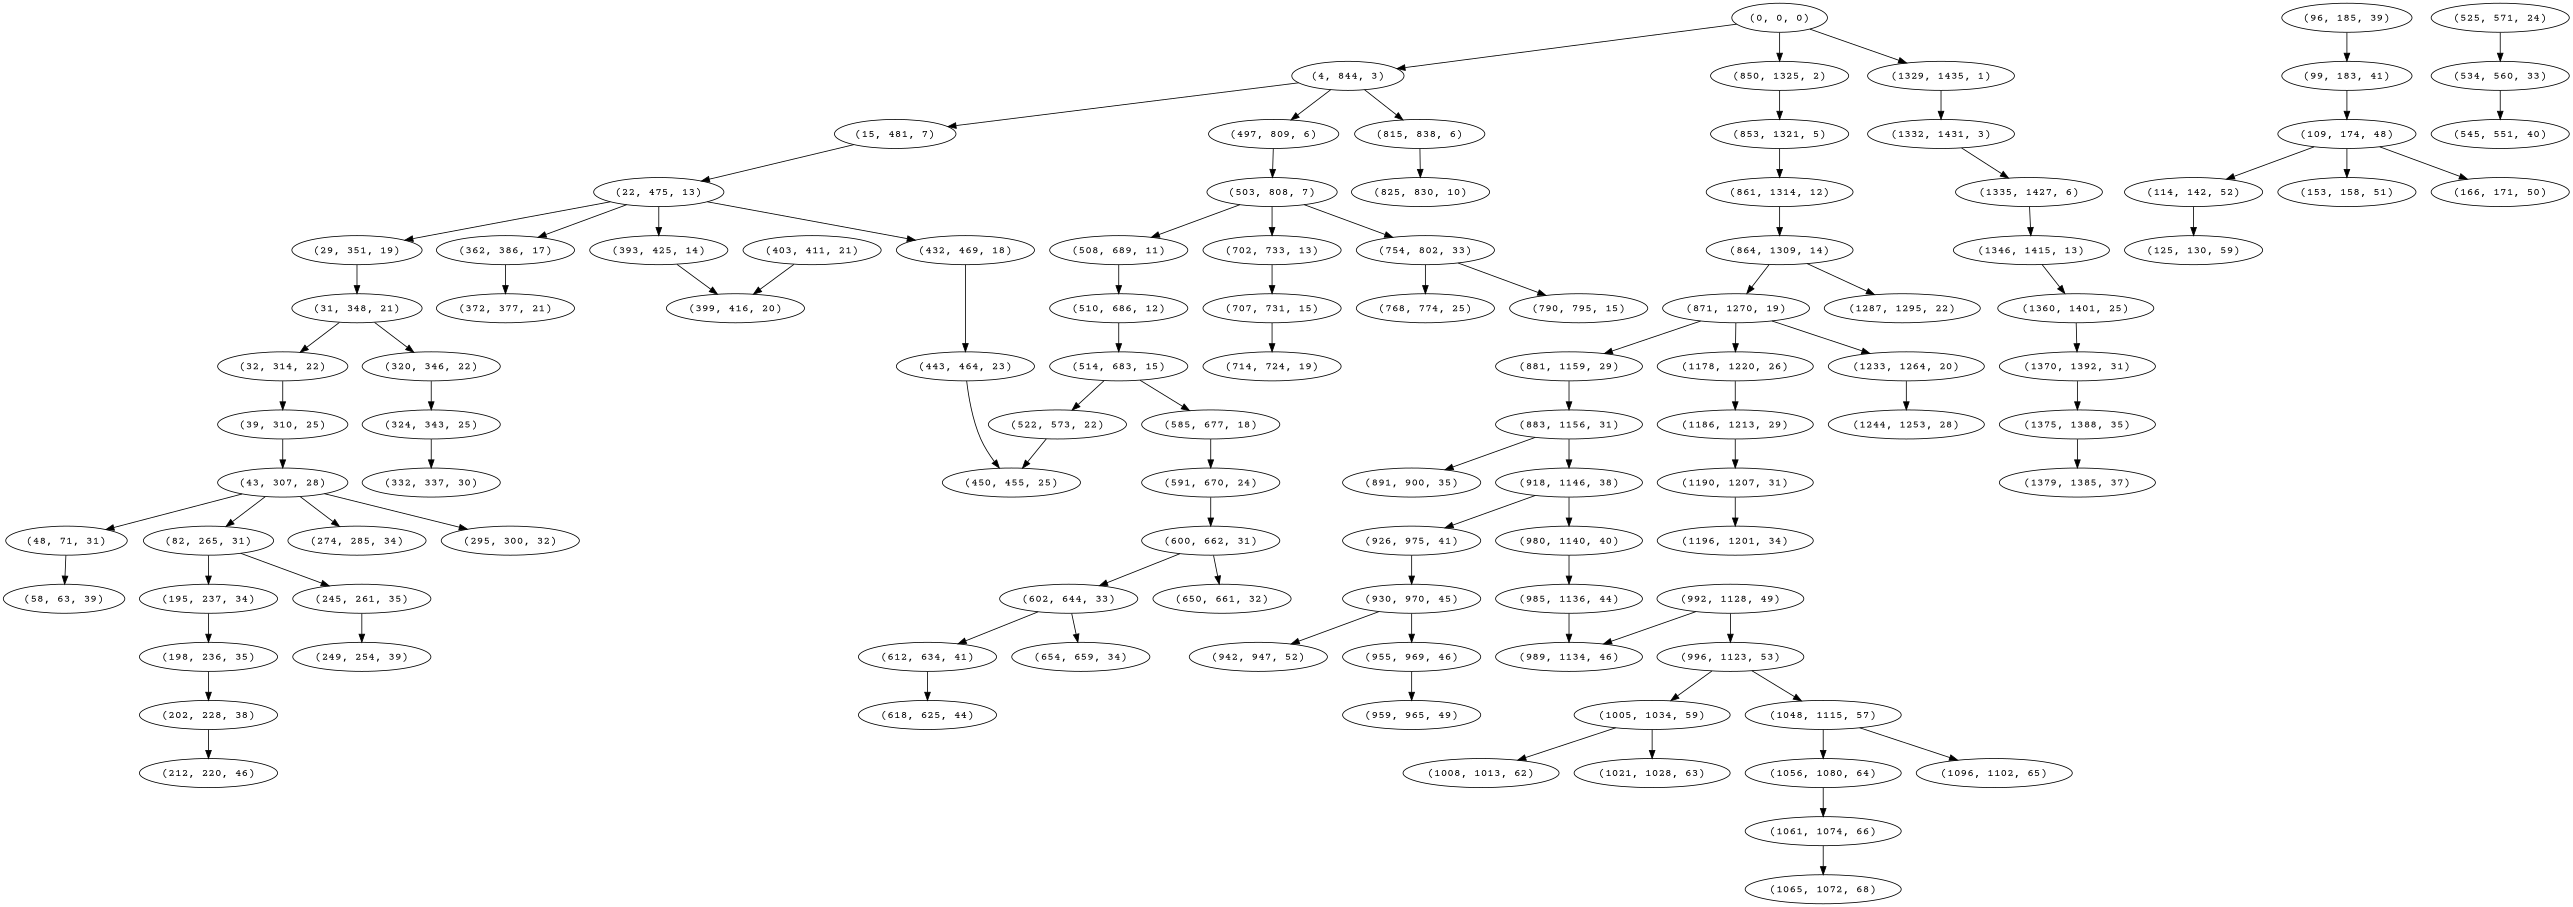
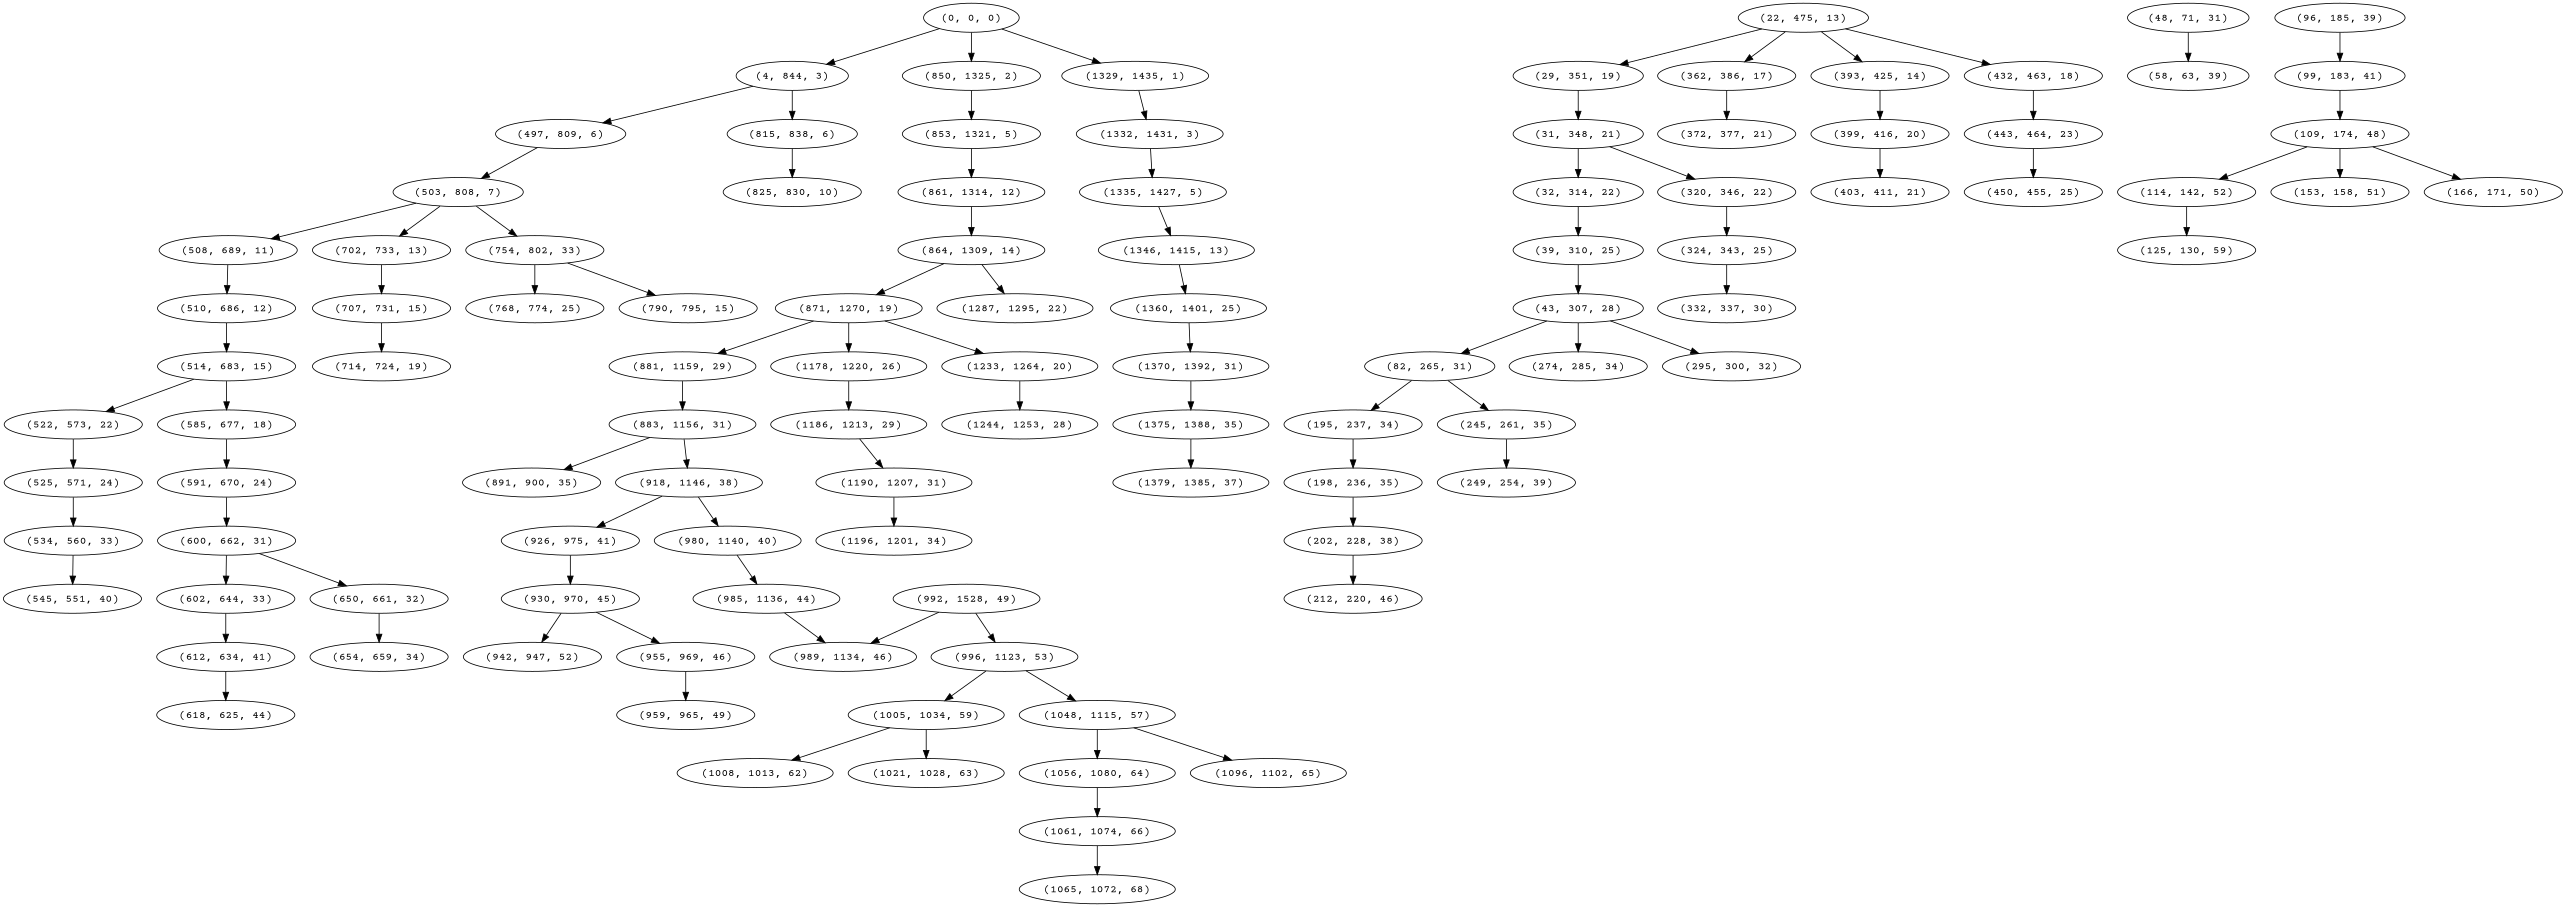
  digraph {
    fontname="Courier Prime"
    node [fontname="Courier Prime"]
    edge [fontname="Courier Prime"]
    "(0, 0, 0)"
    "(4, 844, 3)"
    "(850, 1325, 2)"
    "(1329, 1435, 1)"
-   "(15, 481, 7)"
    "(497, 809, 6)"
    "(815, 838, 6)"
    "(853, 1321, 5)"
    "(1332, 1431, 3)"
    "(22, 475, 13)"
    "(503, 808, 7)"
    "(825, 830, 10)"
    "(29, 351, 19)"
    "(362, 386, 17)"
    "(393, 425, 14)"
-   "(432, 469, 18)"
+   "(432, 469, 18)" [label="(432, 463, 18)"]
    "(31, 348, 21)"
    "(372, 377, 21)"
    "(399, 416, 20)"
    "(443, 464, 23)"
    "(32, 314, 22)"
    "(320, 346, 22)"
    "(39, 310, 25)"
    "(324, 343, 25)"
    "(43, 307, 28)"
    "(48, 71, 31)"
    "(82, 265, 31)"
    "(274, 285, 34)"
    "(295, 300, 32)"
    "(58, 63, 39)"
    "(195, 237, 34)"
    "(245, 261, 35)"
    "(96, 185, 39)"
    "(99, 183, 41)"
    "(198, 236, 35)"
    "(249, 254, 39)"
    "(109, 174, 48)"
    "(114, 142, 52)"
    "(153, 158, 51)"
    "(166, 171, 50)"
    "(125, 130, 59)"
    "(202, 228, 38)"
    "(212, 220, 46)"
    "(332, 337, 30)"
    "(403, 411, 21)"
    "(450, 455, 25)"
    "(508, 689, 11)"
    "(702, 733, 13)"
    n49 [label="(754, 802, 33)"]
    "(510, 686, 12)"
    "(707, 731, 15)"
    "(768, 774, 25)"
    "(790, 795, 15)"
    "(514, 683, 15)"
    "(522, 573, 22)"
    "(585, 677, 18)"
    "(525, 571, 24)"
    "(591, 670, 24)"
    "(534, 560, 33)"
    "(545, 551, 40)"
    "(600, 662, 31)"
    "(602, 644, 33)"
    "(650, 661, 32)"
    "(612, 634, 41)"
    "(654, 659, 34)"
    "(618, 625, 44)"
    "(714, 724, 19)"
    "(861, 1314, 12)"
    "(864, 1309, 14)"
    "(871, 1270, 19)"
    "(1287, 1295, 22)"
    "(881, 1159, 29)"
    "(1178, 1220, 26)"
    "(1233, 1264, 20)"
    "(883, 1156, 31)"
    "(1186, 1213, 29)"
    "(1244, 1253, 28)"
    "(891, 900, 35)"
    "(918, 1146, 38)"
    "(926, 975, 41)"
    "(980, 1140, 40)"
    "(930, 970, 45)"
    "(985, 1136, 44)"
    "(942, 947, 52)"
    "(955, 969, 46)"
    "(959, 965, 49)"
    "(989, 1134, 46)"
-   "(992, 1128, 49)"
+   "(992, 1128, 49)" [label="(992, 1528, 49)"]
    "(996, 1123, 53)"
    "(1005, 1034, 59)"
    "(1048, 1115, 57)"
    "(1008, 1013, 62)"
    "(1021, 1028, 63)"
    "(1056, 1080, 64)"
    "(1096, 1102, 65)"
    "(1061, 1074, 66)"
    "(1065, 1072, 68)"
    "(1190, 1207, 31)"
    "(1196, 1201, 34)"
-   "(1335, 1427, 5)" [label="(1335, 1427, 6)"]
+   "(1335, 1427, 5)"
    "(1346, 1415, 13)"
    "(1360, 1401, 25)"
    "(1370, 1392, 31)"
    "(1375, 1388, 35)"
    "(1379, 1385, 37)"
    "(0, 0, 0)" -> "(4, 844, 3)"
    "(0, 0, 0)" -> "(850, 1325, 2)"
    "(0, 0, 0)" -> "(1329, 1435, 1)"
-   "(4, 844, 3)" -> "(15, 481, 7)"
    "(4, 844, 3)" -> "(497, 809, 6)"
    "(4, 844, 3)" -> "(815, 838, 6)"
    "(850, 1325, 2)" -> "(853, 1321, 5)"
    "(1329, 1435, 1)" -> "(1332, 1431, 3)"
-   "(15, 481, 7)" -> "(22, 475, 13)"
    "(497, 809, 6)" -> "(503, 808, 7)"
    "(815, 838, 6)" -> "(825, 830, 10)"
    "(853, 1321, 5)" -> "(861, 1314, 12)"
    "(1332, 1431, 3)" -> "(1335, 1427, 5)"
    "(22, 475, 13)" -> "(29, 351, 19)"
    "(22, 475, 13)" -> "(362, 386, 17)"
    "(22, 475, 13)" -> "(393, 425, 14)"
    "(22, 475, 13)" -> "(432, 469, 18)"
    "(503, 808, 7)" -> "(508, 689, 11)"
    "(503, 808, 7)" -> "(702, 733, 13)"
    "(503, 808, 7)" -> n49
    "(29, 351, 19)" -> "(31, 348, 21)"
    "(362, 386, 17)" -> "(372, 377, 21)"
    "(393, 425, 14)" -> "(399, 416, 20)"
    "(432, 469, 18)" -> "(443, 464, 23)"
    "(31, 348, 21)" -> "(32, 314, 22)"
    "(31, 348, 21)" -> "(320, 346, 22)"
-   "(403, 411, 21)" -> "(399, 416, 20)"
+   "(399, 416, 20)" -> "(403, 411, 21)"
    "(443, 464, 23)" -> "(450, 455, 25)"
    "(32, 314, 22)" -> "(39, 310, 25)"
    "(320, 346, 22)" -> "(324, 343, 25)"
    "(39, 310, 25)" -> "(43, 307, 28)"
    "(324, 343, 25)" -> "(332, 337, 30)"
-   "(43, 307, 28)" -> "(48, 71, 31)"
    "(43, 307, 28)" -> "(82, 265, 31)"
    "(43, 307, 28)" -> "(274, 285, 34)"
    "(43, 307, 28)" -> "(295, 300, 32)"
    "(48, 71, 31)" -> "(58, 63, 39)"
    "(82, 265, 31)" -> "(195, 237, 34)"
    "(82, 265, 31)" -> "(245, 261, 35)"
    "(195, 237, 34)" -> "(198, 236, 35)"
    "(245, 261, 35)" -> "(249, 254, 39)"
    "(96, 185, 39)" -> "(99, 183, 41)"
    "(99, 183, 41)" -> "(109, 174, 48)"
    "(198, 236, 35)" -> "(202, 228, 38)"
    "(109, 174, 48)" -> "(114, 142, 52)"
    "(109, 174, 48)" -> "(153, 158, 51)"
    "(109, 174, 48)" -> "(166, 171, 50)"
    "(114, 142, 52)" -> "(125, 130, 59)"
    "(202, 228, 38)" -> "(212, 220, 46)"
    "(508, 689, 11)" -> "(510, 686, 12)"
    "(702, 733, 13)" -> "(707, 731, 15)"
    n49 -> "(768, 774, 25)"
    n49 -> "(790, 795, 15)"
    "(510, 686, 12)" -> "(514, 683, 15)"
    "(707, 731, 15)" -> "(714, 724, 19)"
    "(514, 683, 15)" -> "(522, 573, 22)"
    "(514, 683, 15)" -> "(585, 677, 18)"
-   "(522, 573, 22)" -> "(450, 455, 25)"
+   "(522, 573, 22)" -> "(525, 571, 24)"
    "(585, 677, 18)" -> "(591, 670, 24)"
    "(525, 571, 24)" -> "(534, 560, 33)"
    "(591, 670, 24)" -> "(600, 662, 31)"
    "(534, 560, 33)" -> "(545, 551, 40)"
    "(600, 662, 31)" -> "(602, 644, 33)"
    "(600, 662, 31)" -> "(650, 661, 32)"
    "(602, 644, 33)" -> "(612, 634, 41)"
-   "(602, 644, 33)" -> "(654, 659, 34)"
+   "(650, 661, 32)" -> "(654, 659, 34)"
    "(612, 634, 41)" -> "(618, 625, 44)"
    "(861, 1314, 12)" -> "(864, 1309, 14)"
    "(864, 1309, 14)" -> "(871, 1270, 19)"
    "(864, 1309, 14)" -> "(1287, 1295, 22)"
    "(871, 1270, 19)" -> "(881, 1159, 29)"
    "(871, 1270, 19)" -> "(1178, 1220, 26)"
    "(871, 1270, 19)" -> "(1233, 1264, 20)"
    "(881, 1159, 29)" -> "(883, 1156, 31)"
    "(1178, 1220, 26)" -> "(1186, 1213, 29)"
    "(1233, 1264, 20)" -> "(1244, 1253, 28)"
    "(883, 1156, 31)" -> "(891, 900, 35)"
    "(883, 1156, 31)" -> "(918, 1146, 38)"
    "(1186, 1213, 29)" -> "(1190, 1207, 31)"
    "(918, 1146, 38)" -> "(926, 975, 41)"
    "(918, 1146, 38)" -> "(980, 1140, 40)"
    "(926, 975, 41)" -> "(930, 970, 45)"
    "(980, 1140, 40)" -> "(985, 1136, 44)"
    "(930, 970, 45)" -> "(942, 947, 52)"
    "(930, 970, 45)" -> "(955, 969, 46)"
    "(985, 1136, 44)" -> "(989, 1134, 46)"
    "(955, 969, 46)" -> "(959, 965, 49)"
    "(992, 1128, 49)" -> "(989, 1134, 46)"
    "(992, 1128, 49)" -> "(996, 1123, 53)"
    "(996, 1123, 53)" -> "(1005, 1034, 59)"
    "(996, 1123, 53)" -> "(1048, 1115, 57)"
    "(1005, 1034, 59)" -> "(1008, 1013, 62)"
    "(1005, 1034, 59)" -> "(1021, 1028, 63)"
    "(1048, 1115, 57)" -> "(1056, 1080, 64)"
    "(1048, 1115, 57)" -> "(1096, 1102, 65)"
    "(1056, 1080, 64)" -> "(1061, 1074, 66)"
    "(1061, 1074, 66)" -> "(1065, 1072, 68)"
    "(1190, 1207, 31)" -> "(1196, 1201, 34)"
    "(1335, 1427, 5)" -> "(1346, 1415, 13)"
    "(1346, 1415, 13)" -> "(1360, 1401, 25)"
    "(1360, 1401, 25)" -> "(1370, 1392, 31)"
    "(1370, 1392, 31)" -> "(1375, 1388, 35)"
    "(1375, 1388, 35)" -> "(1379, 1385, 37)"
  }
